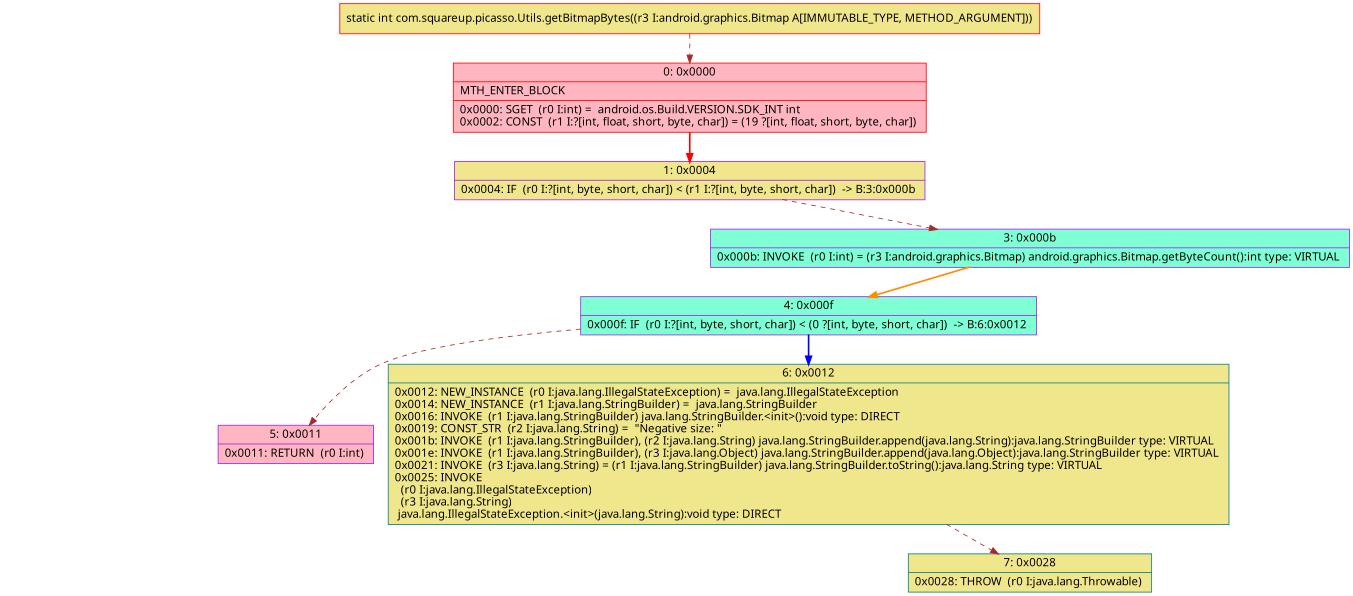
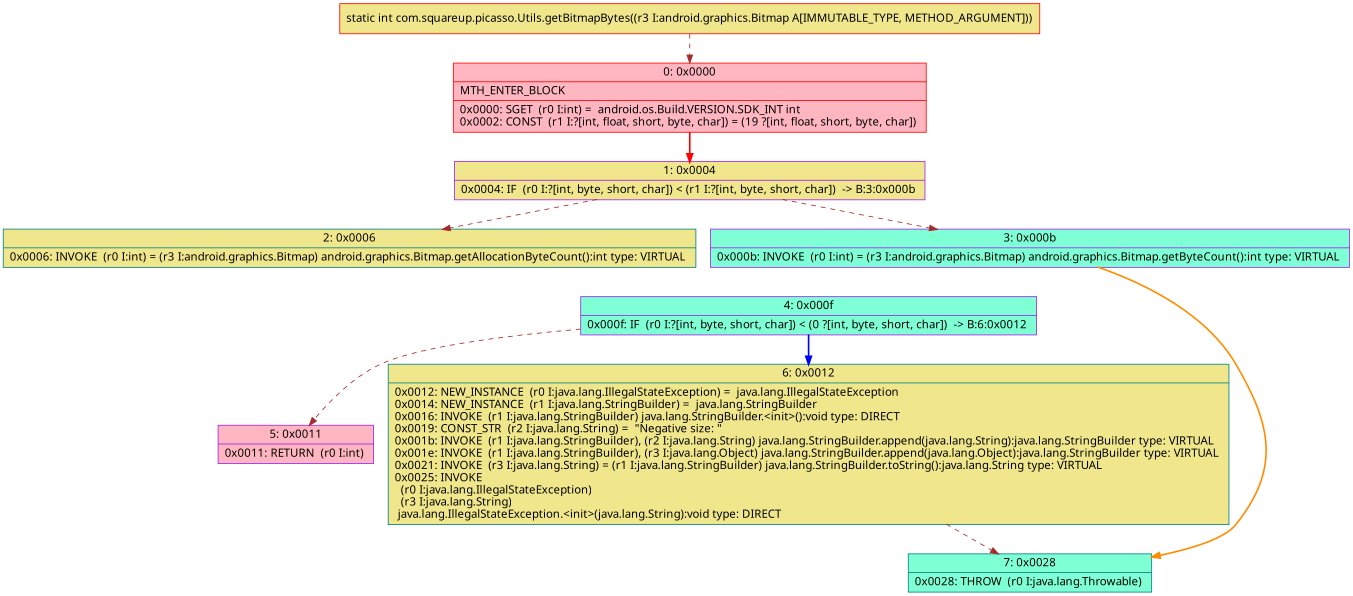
  digraph {
    fontname="Noto Sans"
    node [color=purple fillcolor=khaki fontname="Noto Sans" shape=record style=filled]
    edge [color=brown fontname="Noto Sans" style=dashed]
    n1 [color=red fillcolor=lightpink label="{0\:\ 0x0000|MTH_ENTER_BLOCK\l|0x0000: SGET  (r0 I:int) =  android.os.Build.VERSION.SDK_INT int \l0x0002: CONST  (r1 I:?[int, float, short, byte, char]) = (19 ?[int, float, short, byte, char]) \l}"]
    n2 [label="{1\:\ 0x0004|0x0004: IF  (r0 I:?[int, byte, short, char]) \< (r1 I:?[int, byte, short, char])  \-\> B:3:0x000b \l}"]
+   n3 [color=teal label="{2\:\ 0x0006|0x0006: INVOKE  (r0 I:int) = (r3 I:android.graphics.Bitmap) android.graphics.Bitmap.getAllocationByteCount():int type: VIRTUAL \l}"]
    n4 [fillcolor=aquamarine label="{3\:\ 0x000b|0x000b: INVOKE  (r0 I:int) = (r3 I:android.graphics.Bitmap) android.graphics.Bitmap.getByteCount():int type: VIRTUAL \l}"]
    n5 [fillcolor=aquamarine label="{4\:\ 0x000f|0x000f: IF  (r0 I:?[int, byte, short, char]) \< (0 ?[int, byte, short, char])  \-\> B:6:0x0012 \l}"]
    n6 [fillcolor=lightpink label="{5\:\ 0x0011|0x0011: RETURN  (r0 I:int) \l}"]
    n7 [color=teal label="{6\:\ 0x0012|0x0012: NEW_INSTANCE  (r0 I:java.lang.IllegalStateException) =  java.lang.IllegalStateException \l0x0014: NEW_INSTANCE  (r1 I:java.lang.StringBuilder) =  java.lang.StringBuilder \l0x0016: INVOKE  (r1 I:java.lang.StringBuilder) java.lang.StringBuilder.\<init\>():void type: DIRECT \l0x0019: CONST_STR  (r2 I:java.lang.String) =  \"Negative size: \" \l0x001b: INVOKE  (r1 I:java.lang.StringBuilder), (r2 I:java.lang.String) java.lang.StringBuilder.append(java.lang.String):java.lang.StringBuilder type: VIRTUAL \l0x001e: INVOKE  (r1 I:java.lang.StringBuilder), (r3 I:java.lang.Object) java.lang.StringBuilder.append(java.lang.Object):java.lang.StringBuilder type: VIRTUAL \l0x0021: INVOKE  (r3 I:java.lang.String) = (r1 I:java.lang.StringBuilder) java.lang.StringBuilder.toString():java.lang.String type: VIRTUAL \l0x0025: INVOKE  \l  (r0 I:java.lang.IllegalStateException)\l  (r3 I:java.lang.String)\l java.lang.IllegalStateException.\<init\>(java.lang.String):void type: DIRECT \l}"]
-   n8 [color=teal label="{7\:\ 0x0028|0x0028: THROW  (r0 I:java.lang.Throwable) \l}"]
+   n8 [color=teal fillcolor=aquamarine label="{7\:\ 0x0028|0x0028: THROW  (r0 I:java.lang.Throwable) \l}"]
    n9 [color=red label="{static int com.squareup.picasso.Utils.getBitmapBytes((r3 I:android.graphics.Bitmap A[IMMUTABLE_TYPE, METHOD_ARGUMENT])) }"]
    n1 -> n2 [color=red style=bold]
+   n2 -> n3
    n2 -> n4
-   n4 -> n5 [color=darkorange style=bold]
+   n4 -> n8 [color=darkorange style=bold]
    n5 -> n6
    n5 -> n7 [color=blue style=bold]
    n7 -> n8
    n9 -> n1
  }
